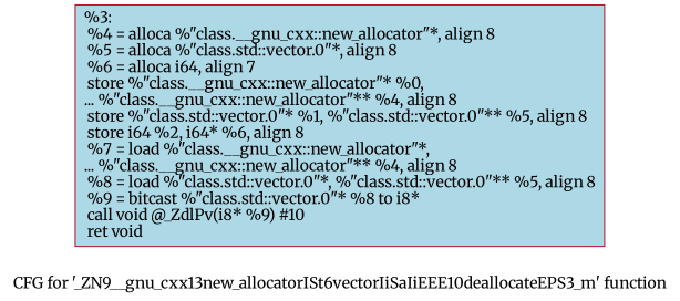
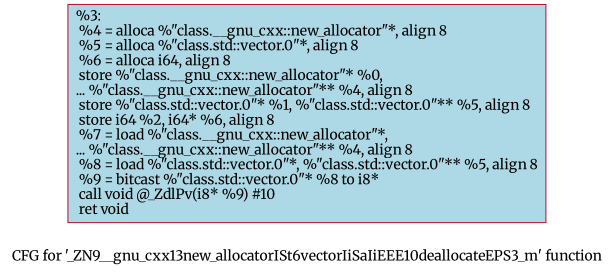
  digraph {
    label="CFG for '_ZN9__gnu_cxx13new_allocatorISt6vectorIiSaIiEEE10deallocateEPS3_m' function"
    fontname=Merriweather
-   n1 [color="#b70d28ff" fillcolor=lightblue label="{%3:\l  %4 = alloca %\"class.__gnu_cxx::new_allocator\"*, align 8\l  %5 = alloca %\"class.std::vector.0\"*, align 8\l  %6 = alloca i64, align 7\l  store %\"class.__gnu_cxx::new_allocator\"* %0,\l... %\"class.__gnu_cxx::new_allocator\"** %4, align 8\l  store %\"class.std::vector.0\"* %1, %\"class.std::vector.0\"** %5, align 8\l  store i64 %2, i64* %6, align 8\l  %7 = load %\"class.__gnu_cxx::new_allocator\"*,\l... %\"class.__gnu_cxx::new_allocator\"** %4, align 8\l  %8 = load %\"class.std::vector.0\"*, %\"class.std::vector.0\"** %5, align 8\l  %9 = bitcast %\"class.std::vector.0\"* %8 to i8*\l  call void @_ZdlPv(i8* %9) #10\l  ret void\l}" shape=record style=filled fontname=Merriweather]
+   n1 [color="#b70d28ff" fillcolor=lightblue label="{%3:\l  %4 = alloca %\"class.__gnu_cxx::new_allocator\"*, align 8\l  %5 = alloca %\"class.std::vector.0\"*, align 8\l  %6 = alloca i64, align 8\l  store %\"class.__gnu_cxx::new_allocator\"* %0,\l... %\"class.__gnu_cxx::new_allocator\"** %4, align 8\l  store %\"class.std::vector.0\"* %1, %\"class.std::vector.0\"** %5, align 8\l  store i64 %2, i64* %6, align 8\l  %7 = load %\"class.__gnu_cxx::new_allocator\"*,\l... %\"class.__gnu_cxx::new_allocator\"** %4, align 8\l  %8 = load %\"class.std::vector.0\"*, %\"class.std::vector.0\"** %5, align 8\l  %9 = bitcast %\"class.std::vector.0\"* %8 to i8*\l  call void @_ZdlPv(i8* %9) #10\l  ret void\l}" shape=record style=filled fontname=Merriweather]
  }
